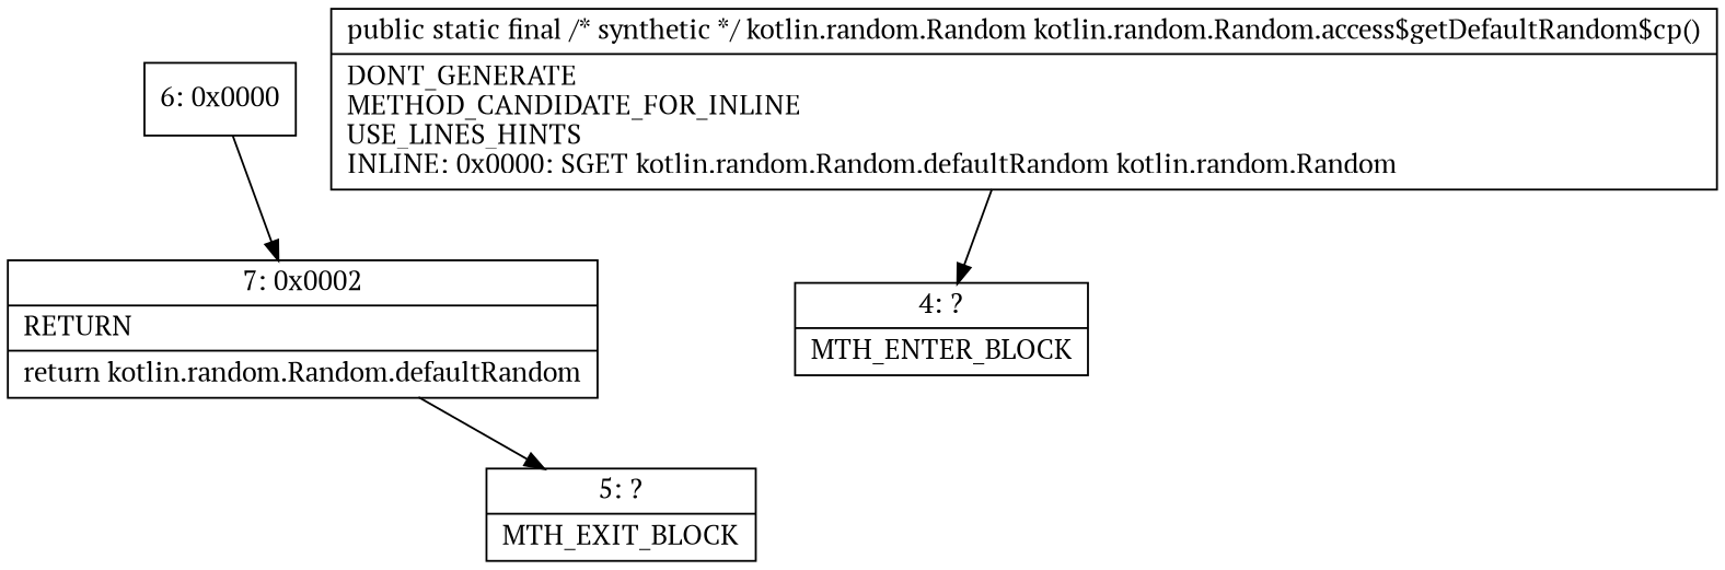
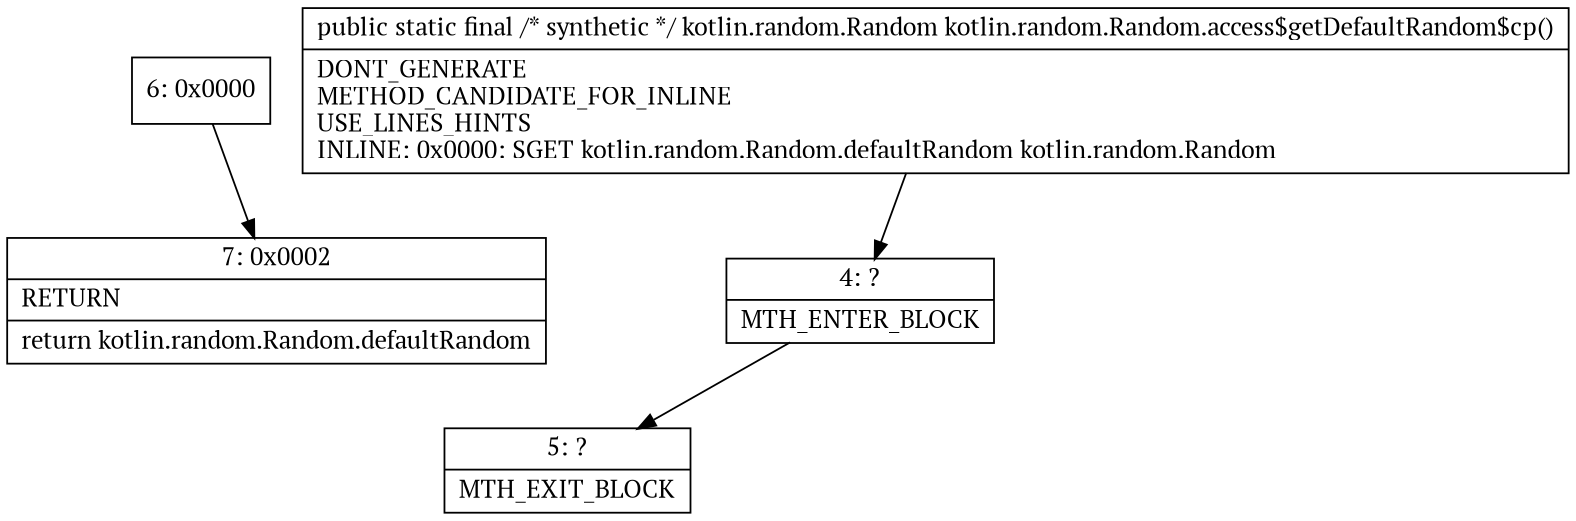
  digraph {
    fontname="PT Serif"
    node [fontname="PT Serif" shape=record]
    edge [fontname="PT Serif"]
    n1 [label="{4\:\ ?|MTH_ENTER_BLOCK\l}"]
    n2 [label="{6\:\ 0x0000}"]
    n3 [label="{7\:\ 0x0002|RETURN\l|return kotlin.random.Random.defaultRandom\l}"]
    n4 [label="{5\:\ ?|MTH_EXIT_BLOCK\l}"]
    n5 [label="{public static final \/* synthetic *\/ kotlin.random.Random kotlin.random.Random.access$getDefaultRandom$cp()  | DONT_GENERATE\lMETHOD_CANDIDATE_FOR_INLINE\lUSE_LINES_HINTS\lINLINE: 0x0000: SGET   kotlin.random.Random.defaultRandom kotlin.random.Random\l}"]
    n2 -> n3
-   n3 -> n4
+   n1 -> n4
    n5 -> n1
  }
